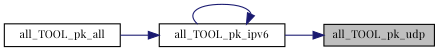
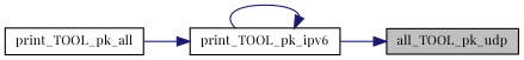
  digraph {
    fontname="Playfair Display"
    rankdir=RL
    node [color=black fillcolor=white fontname="Playfair Display" fontsize=10 shape=record style=filled]
    edge [color=midnightblue dir=back fontname="Playfair Display" fontsize=10 labelfontname=Helvetica labelfontsize=10 style=solid]
    n1 [fillcolor=grey75 fontcolor=black height=0.2 label=all_TOOL_pk_udp width=0.4]
-   n2 [height=0.2 label=all_TOOL_pk_ipv6 width=0.4]
-   n3 [height=0.2 label=all_TOOL_pk_all width=0.4]
+   n2 [height=0.2 label=print_TOOL_pk_ipv6 width=0.4]
+   n3 [height=0.2 label=print_TOOL_pk_all width=0.4]
    n1 -> n2
    n2 -> n2
    n2 -> n3
  }
